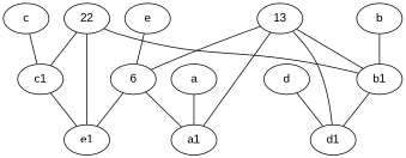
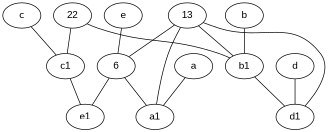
  graph {
    fontname="Liberation Sans"
    node [fontname="Liberation Sans" labelfontsize=50]
    edge [fontname="Liberation Sans"]
    c1
    e1
    a
    a1
    n5 [label=13]
    d1
    b1
    6
    d
    e
    22
    b
    c
    c1 -- e1
    a -- a1
    n5 -- a1
    n5 -- d1
    n5 -- b1
    n5 -- 6
    b1 -- d1
    6 -- e1
    6 -- a1
    d -- d1
    e -- 6
    22 -- c1
-   22 -- e1
    22 -- b1
    b -- b1
    c -- c1
  }
